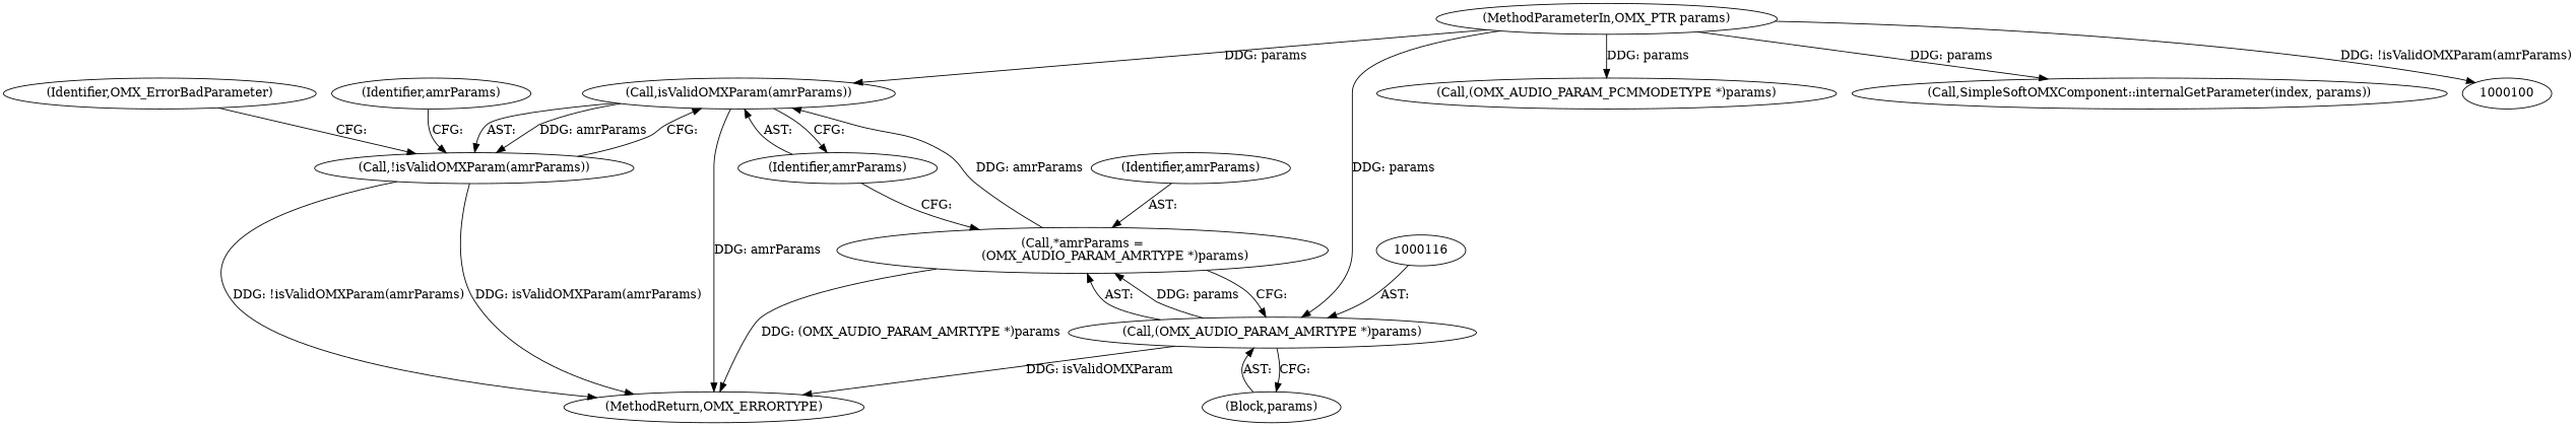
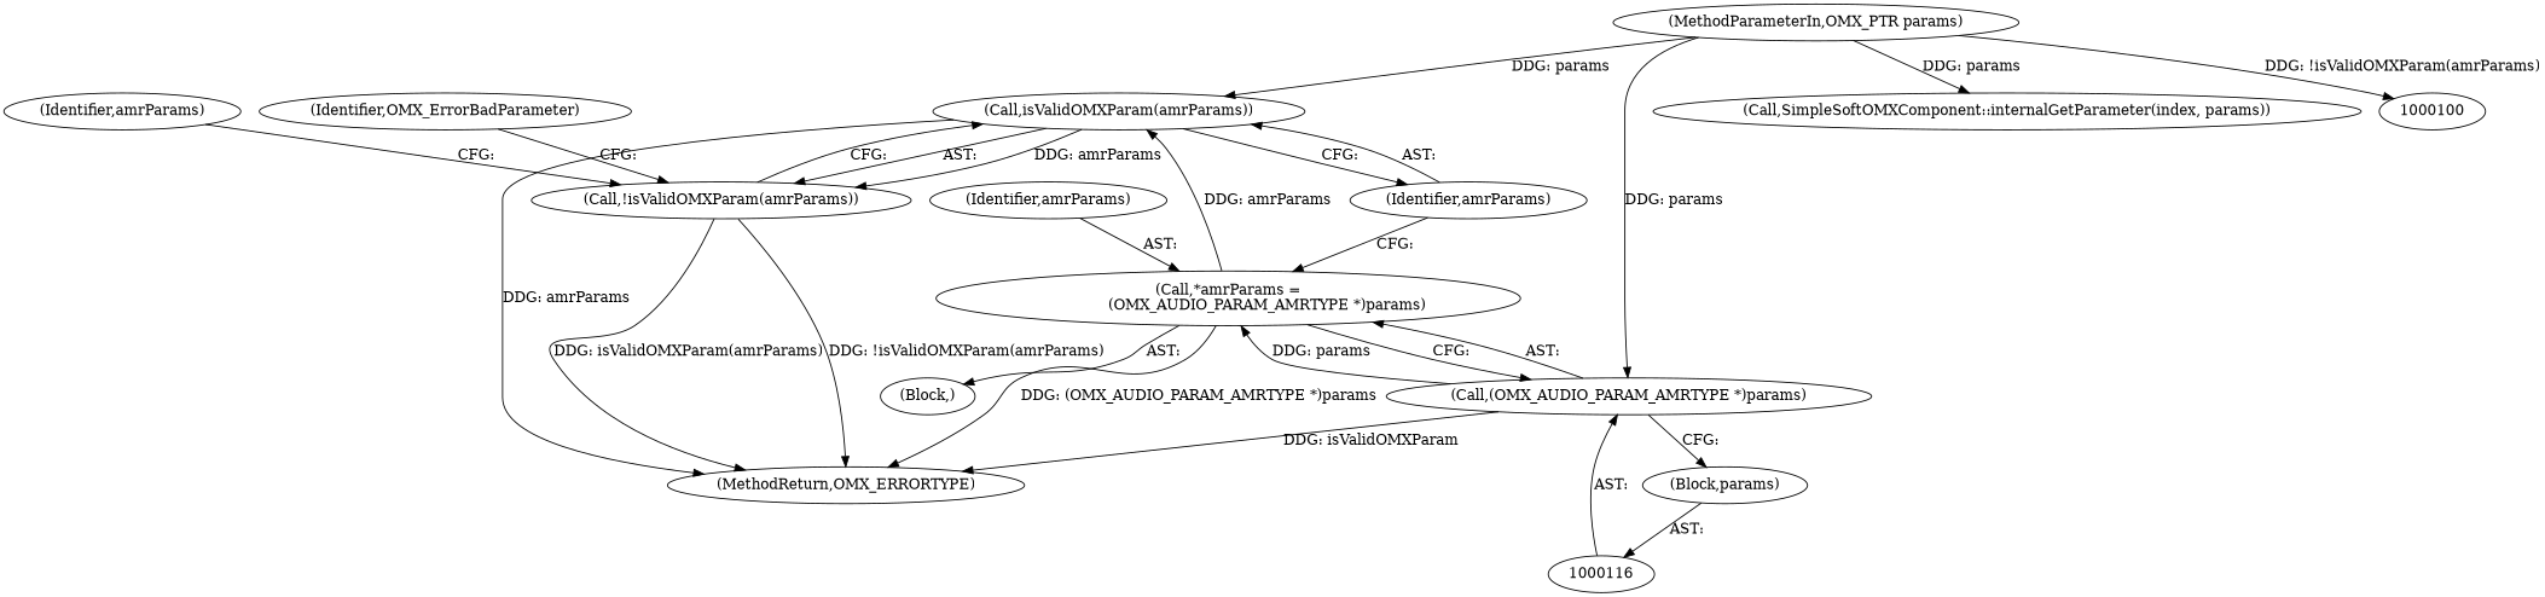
  digraph {
    n1 [label="(Call,isValidOMXParam(amrParams))"]
    n2 [label="(Call,!isValidOMXParam(amrParams))"]
    n3 [label="(Identifier,amrParams)"]
    n4 [label="(MethodReturn,OMX_ERRORTYPE)"]
    n5 [label="(Call,*amrParams =\n                 (OMX_AUDIO_PARAM_AMRTYPE *)params)"]
    n6 [label="(Call,(OMX_AUDIO_PARAM_AMRTYPE *)params)"]
+   n7 [label="(Block,)"]
    n8 [label="(Block,params)"]
    n9 [label="(MethodParameterIn,OMX_PTR params)"]
-   n10 [label="(Call,(OMX_AUDIO_PARAM_PCMMODETYPE *)params)"]
    n11 [label="(Call,SimpleSoftOMXComponent::internalGetParameter(index, params))"]
    1000100
    n13 [label="(Identifier,OMX_ErrorBadParameter)"]
    n14 [label="(Identifier,amrParams)"]
    n15 [label="(Identifier,amrParams)"]
    n16 [label=1000116]
    n1 -> n2 [label="AST: "]
    n1 -> n2 [label="DDG: amrParams"]
    n1 -> n3 [label="CFG: "]
    n1 -> n4 [label="DDG: amrParams"]
    n2 -> n1 [label="CFG: "]
    n2 -> n4 [label="DDG: isValidOMXParam(amrParams)"]
    n2 -> n4 [label="DDG: !isValidOMXParam(amrParams)"]
    n3 -> n1 [label="AST: "]
    n3 -> n5 [label="CFG: "]
    n5 -> n1 [label="DDG: amrParams"]
    n5 -> n4 [label="DDG: (OMX_AUDIO_PARAM_AMRTYPE *)params"]
    n5 -> n6 [label="CFG: "]
+   n5 -> n7 [label="AST: "]
    n6 -> n4 [label="DDG: isValidOMXParam"]
    n6 -> n5 [label="AST: "]
    n6 -> n5 [label="DDG: params"]
    n6 -> n8 [label="CFG: "]
-   n8 -> n6 [label="AST: "]
+   n8 -> n16 [label="AST: "]
    n9 -> n1 [label="DDG: params"]
    n9 -> n6 [label="DDG: params"]
-   n9 -> n10 [label="DDG: params"]
    n9 -> n11 [label="DDG: params"]
    n9 -> 1000100 [label="DDG: !isValidOMXParam(amrParams)"]
    n13 -> n2 [label="CFG: "]
    n14 -> n5 [label="AST: "]
    n15 -> n2 [label="CFG: "]
    n16 -> n6 [label="AST: "]
  }
